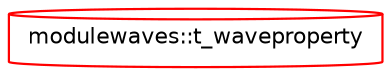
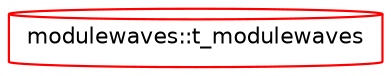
  digraph {
    rankdir=LR
-   n1 [color=red fillcolor=white fontname=Helvetica fontsize=10 height=0.2 label="modulewaves::t_waveproperty" shape=cylinder style=filled width=0.4]
+   n1 [color=red fillcolor=white fontname=Helvetica fontsize=10 height=0.2 label="modulewaves::t_modulewaves" shape=cylinder style=filled width=0.4]
  }
